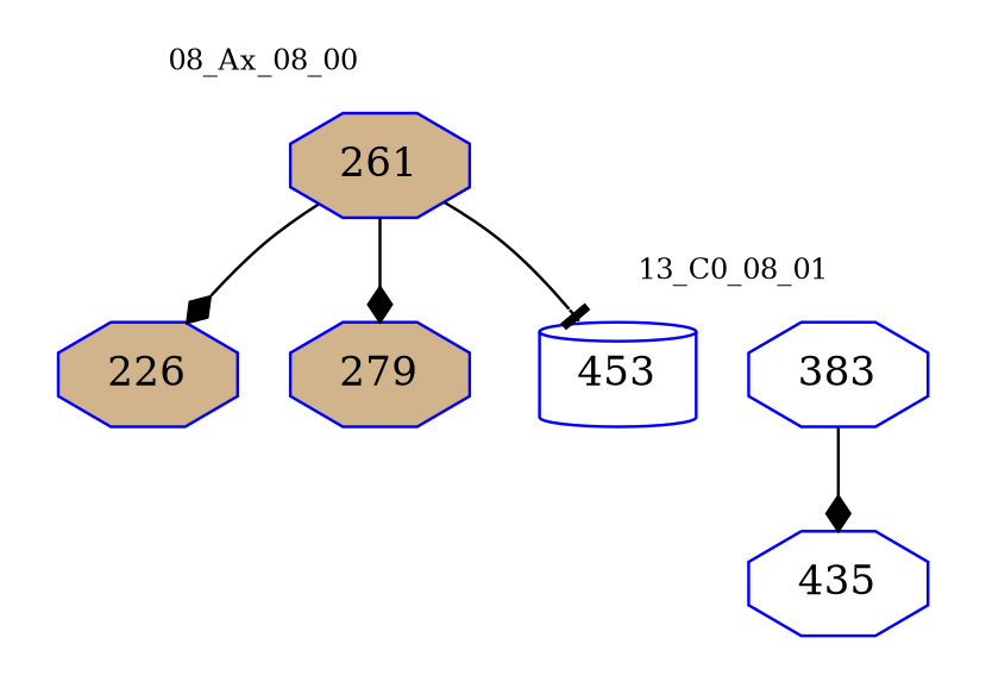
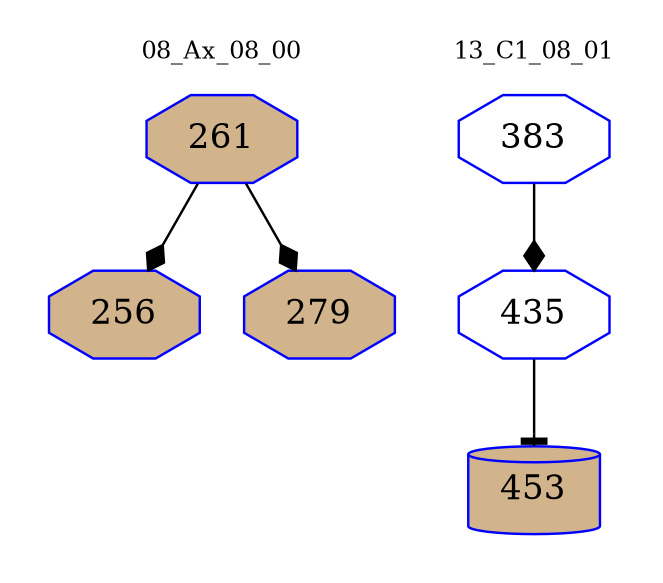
  digraph {
    node [color=blue fillcolor=tan shape=octagon style=filled]
    edge [arrowhead=diamond color=black]
    n1 [label=261]
-   n2 [label=226]
+   n2 [label=256]
    n3 [label=279]
    n4 [fillcolor=white label=435]
    n5 [fillcolor=white label=383]
-   n6 [fillcolor=white label=453 shape=cylinder]
+   n6 [label=453 shape=cylinder]
    subgraph cluster_1 {
      color=white
      fontsize=10
      label="08_Ax_08_00"
      n1
      n2
      n3
    }
    subgraph cluster_2 {
      color=white
      fontsize=10
-     label="13_C0_08_01"
+     label="13_C1_08_01"
      n4
      n5
      n6
    }
    n1 -> n2
    n1 -> n3
-   n1 -> n6 [arrowhead=tee]
+   n4 -> n6 [arrowhead=tee]
    n5 -> n4
  }
